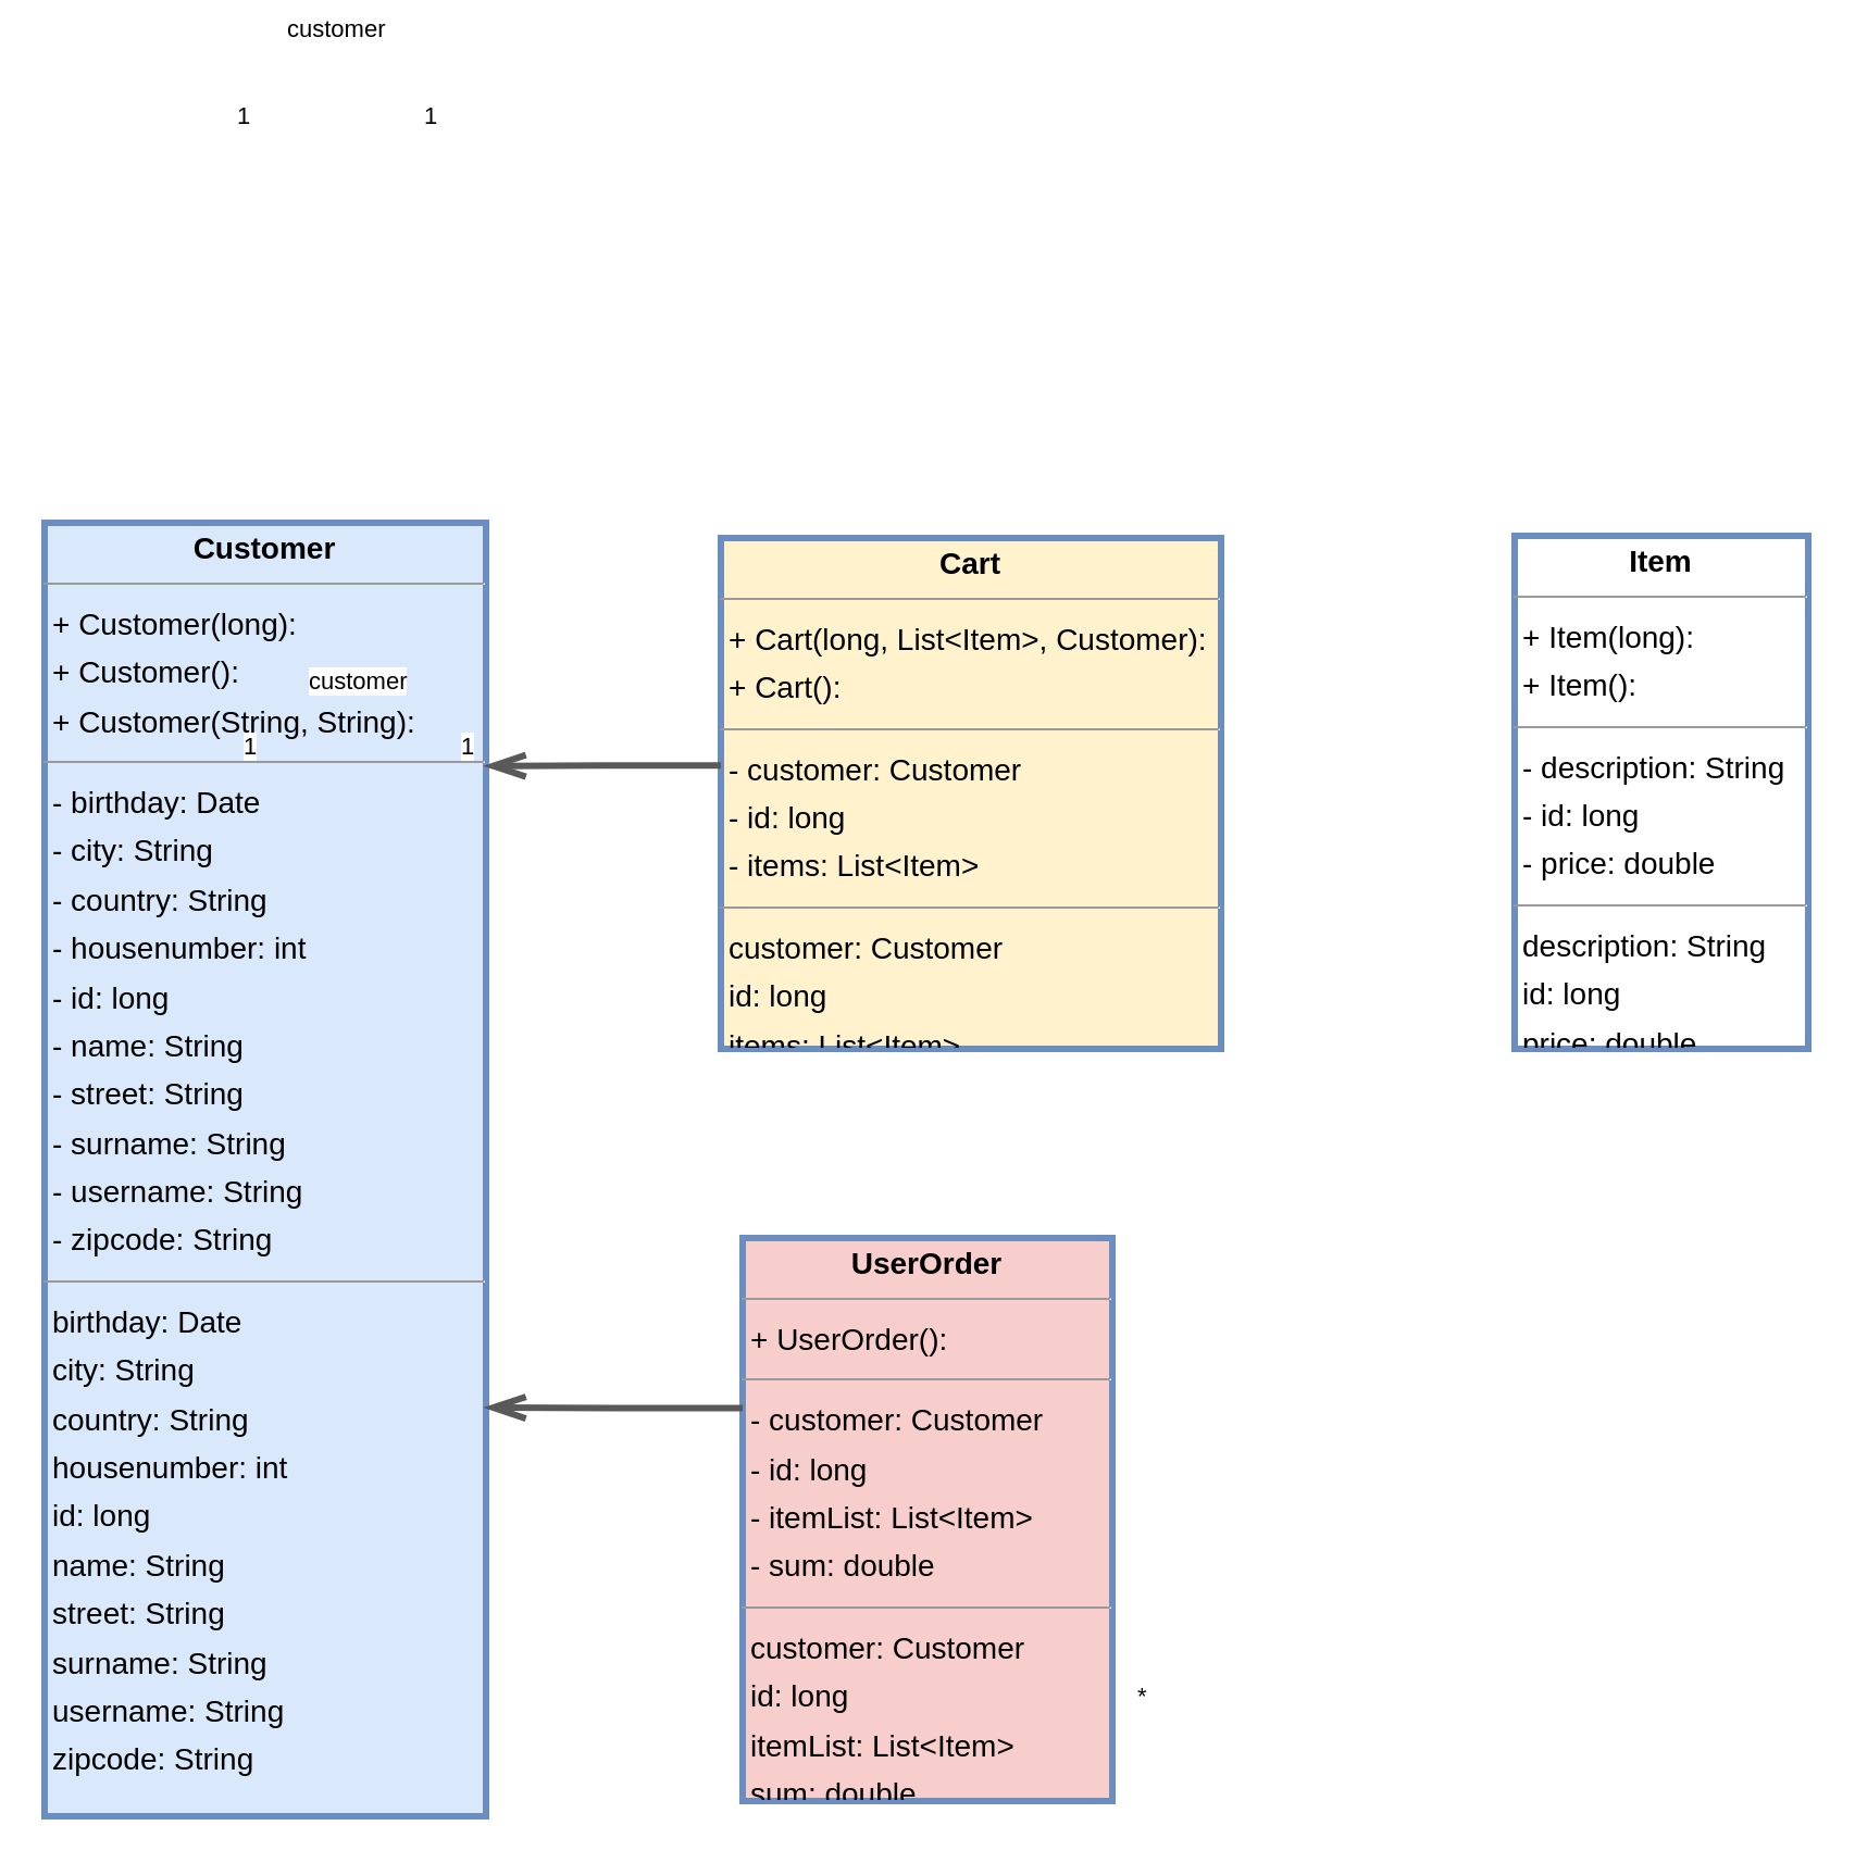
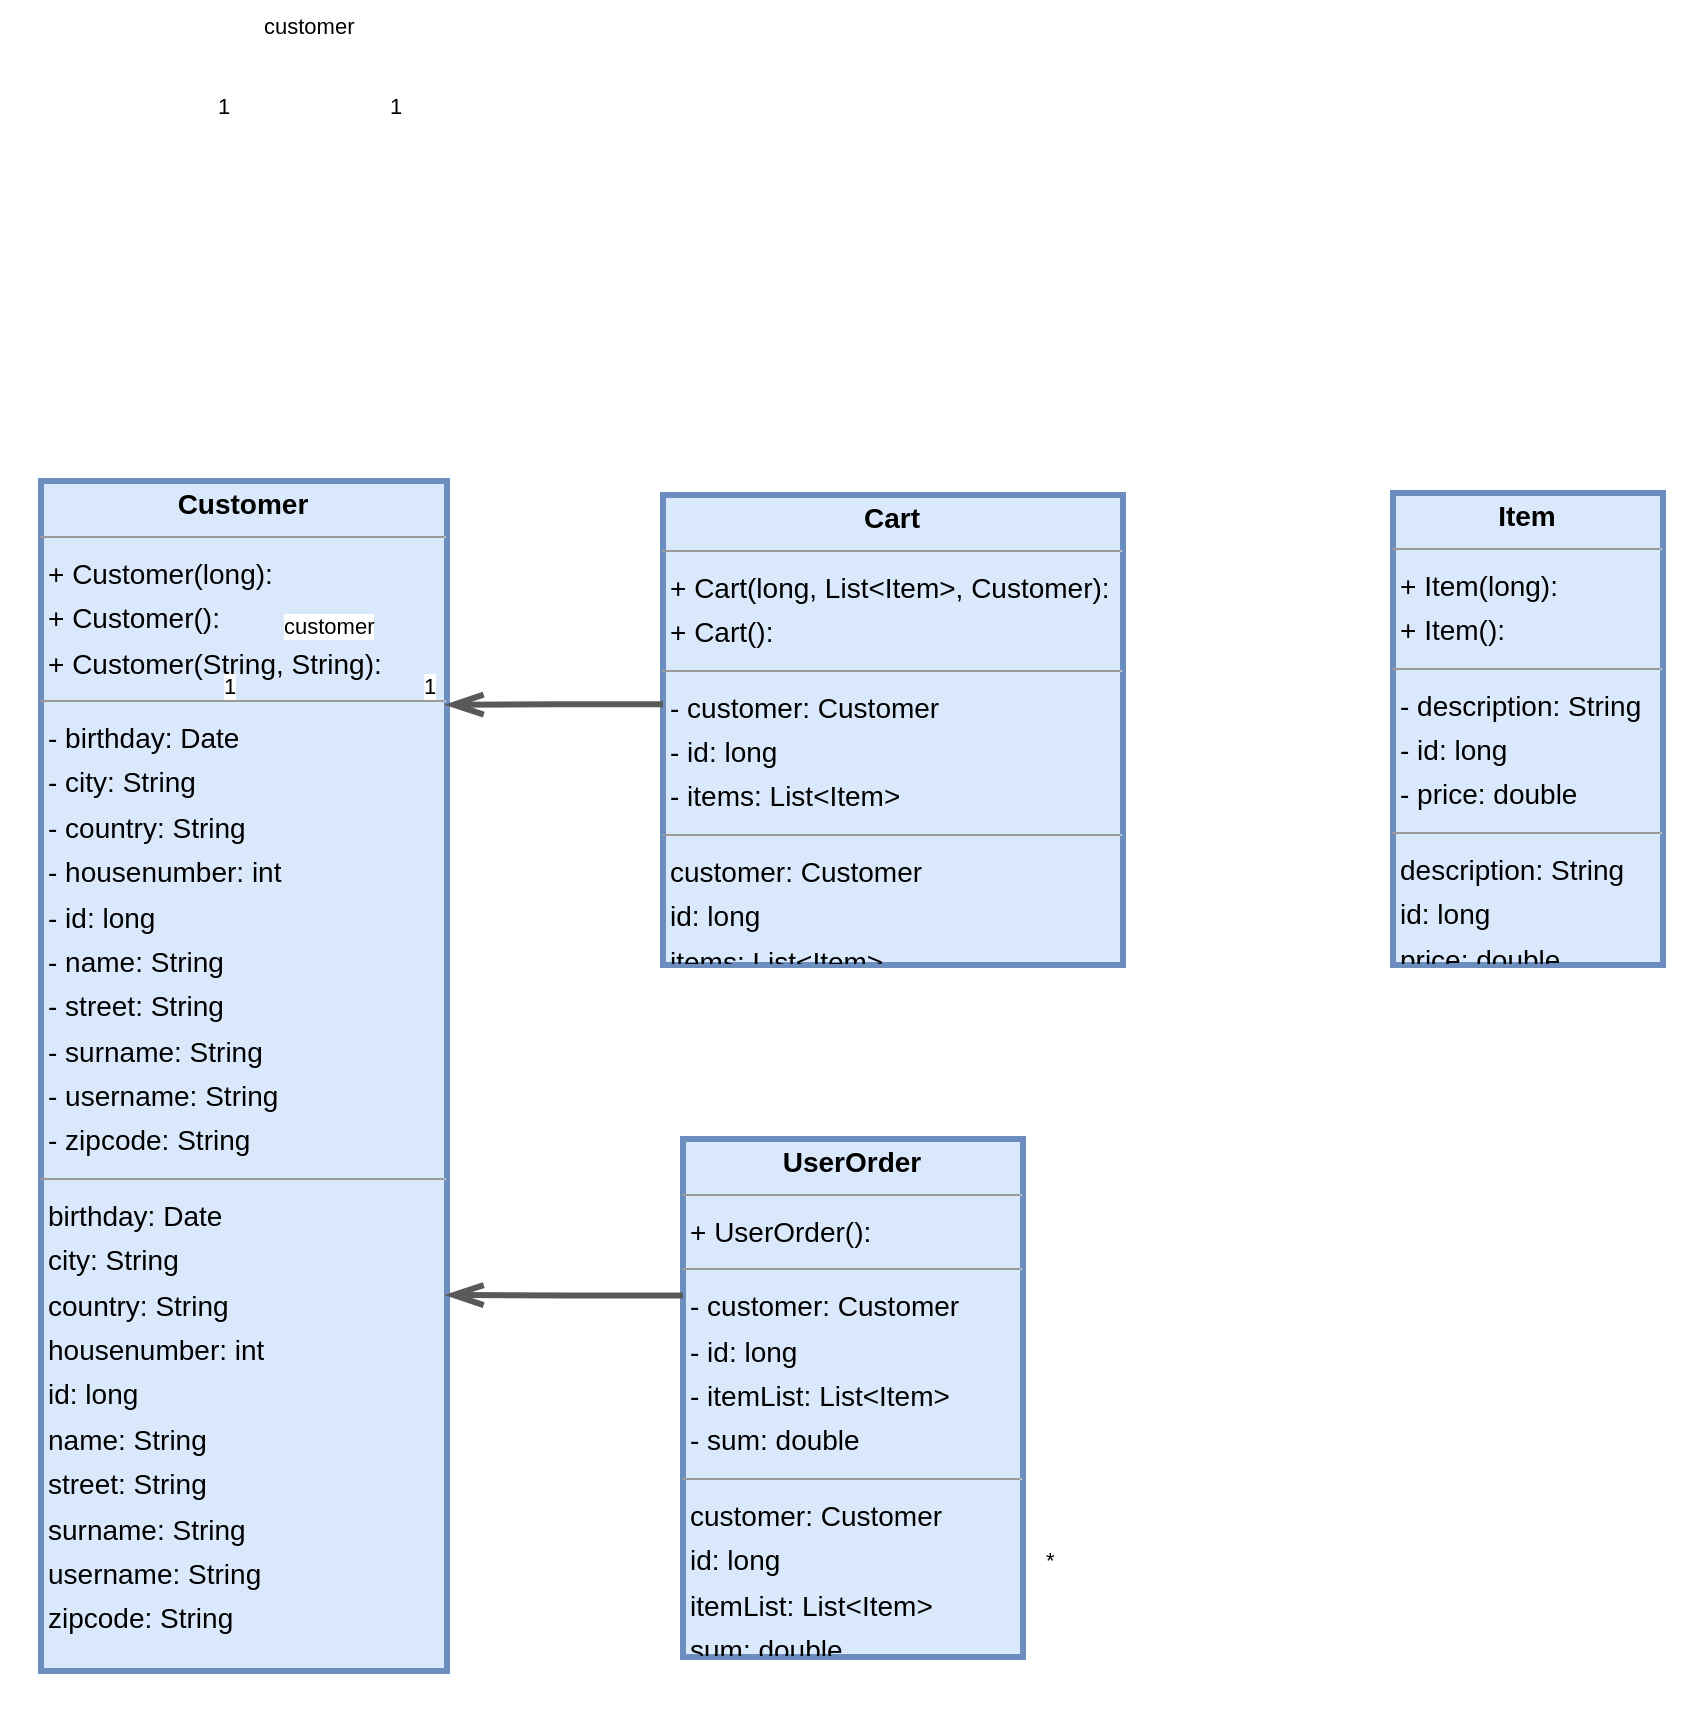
  <mxCell id="0" />
  <mxCell id="1" parent="0" />
- <mxCell id="2" value="&lt;p style=&quot;margin:0px;margin-top:4px;text-align:center;&quot;&gt;&lt;b&gt;Cart&lt;/b&gt;&lt;/p&gt;&lt;hr size=&quot;1&quot;/&gt;&lt;p style=&quot;margin:0 0 0 4px;line-height:1.6;&quot;&gt;+ Cart(long, List&amp;lt;Item&amp;gt;, Customer): &lt;br/&gt;+ Cart(): &lt;/p&gt;&lt;hr size=&quot;1&quot;/&gt;&lt;p style=&quot;margin:0 0 0 4px;line-height:1.6;&quot;&gt;- customer: Customer&lt;br/&gt;- id: long&lt;br/&gt;- items: List&amp;lt;Item&amp;gt;&lt;/p&gt;&lt;hr size=&quot;1&quot;/&gt;&lt;p style=&quot;margin:0 0 0 4px;line-height:1.6;&quot;&gt; customer: Customer&lt;br/&gt; id: long&lt;br/&gt; items: List&amp;lt;Item&amp;gt;&lt;/p&gt;" style="verticalAlign=top;align=left;overflow=fill;fontSize=14;fontFamily=Helvetica;html=1;rounded=0;shadow=0;comic=0;labelBackgroundColor=none;strokeWidth=3;fillColor=#fff2cc;strokeColor=#6c8ebf;" parent="1" vertex="1"><mxGeometry x="331" y="27" width="230" height="235" as="geometry" /></mxCell>
+ <mxCell id="2" value="&lt;p style=&quot;margin:0px;margin-top:4px;text-align:center;&quot;&gt;&lt;b&gt;Cart&lt;/b&gt;&lt;/p&gt;&lt;hr size=&quot;1&quot;/&gt;&lt;p style=&quot;margin:0 0 0 4px;line-height:1.6;&quot;&gt;+ Cart(long, List&amp;lt;Item&amp;gt;, Customer): &lt;br/&gt;+ Cart(): &lt;/p&gt;&lt;hr size=&quot;1&quot;/&gt;&lt;p style=&quot;margin:0 0 0 4px;line-height:1.6;&quot;&gt;- customer: Customer&lt;br/&gt;- id: long&lt;br/&gt;- items: List&amp;lt;Item&amp;gt;&lt;/p&gt;&lt;hr size=&quot;1&quot;/&gt;&lt;p style=&quot;margin:0 0 0 4px;line-height:1.6;&quot;&gt; customer: Customer&lt;br/&gt; id: long&lt;br/&gt; items: List&amp;lt;Item&amp;gt;&lt;/p&gt;" style="verticalAlign=top;align=left;overflow=fill;fontSize=14;fontFamily=Helvetica;html=1;rounded=0;shadow=0;comic=0;labelBackgroundColor=none;strokeWidth=3;fillColor=#dae8fc;strokeColor=#6c8ebf;" parent="1" vertex="1"><mxGeometry x="331" y="27" width="230" height="235" as="geometry" /></mxCell>
  <mxCell id="3" value="&lt;p style=&quot;margin:0px;margin-top:4px;text-align:center;&quot;&gt;&lt;b&gt;Customer&lt;/b&gt;&lt;/p&gt;&lt;hr size=&quot;1&quot;/&gt;&lt;p style=&quot;margin:0 0 0 4px;line-height:1.6;&quot;&gt;+ Customer(long): &lt;br/&gt;+ Customer(): &lt;br/&gt;+ Customer(String, String): &lt;/p&gt;&lt;hr size=&quot;1&quot;/&gt;&lt;p style=&quot;margin:0 0 0 4px;line-height:1.6;&quot;&gt;- birthday: Date&lt;br/&gt;- city: String&lt;br/&gt;- country: String&lt;br/&gt;- housenumber: int&lt;br/&gt;- id: long&lt;br/&gt;- name: String&lt;br/&gt;- street: String&lt;br/&gt;- surname: String&lt;br/&gt;- username: String&lt;br/&gt;- zipcode: String&lt;/p&gt;&lt;hr size=&quot;1&quot;/&gt;&lt;p style=&quot;margin:0 0 0 4px;line-height:1.6;&quot;&gt; birthday: Date&lt;br/&gt; city: String&lt;br/&gt; country: String&lt;br/&gt; housenumber: int&lt;br/&gt; id: long&lt;br/&gt; name: String&lt;br/&gt; street: String&lt;br/&gt; surname: String&lt;br/&gt; username: String&lt;br/&gt; zipcode: String&lt;/p&gt;" style="verticalAlign=top;align=left;overflow=fill;fontSize=14;fontFamily=Helvetica;html=1;rounded=0;shadow=0;comic=0;labelBackgroundColor=none;strokeWidth=3;fillColor=#dae8fc;strokeColor=#6c8ebf;" parent="1" vertex="1"><mxGeometry x="20" y="20" width="203" height="595" as="geometry" /></mxCell>
- <mxCell id="4" value="&lt;p style=&quot;margin:0px;margin-top:4px;text-align:center;&quot;&gt;&lt;b&gt;Item&lt;/b&gt;&lt;/p&gt;&lt;hr size=&quot;1&quot;/&gt;&lt;p style=&quot;margin:0 0 0 4px;line-height:1.6;&quot;&gt;+ Item(long): &lt;br/&gt;+ Item(): &lt;/p&gt;&lt;hr size=&quot;1&quot;/&gt;&lt;p style=&quot;margin:0 0 0 4px;line-height:1.6;&quot;&gt;- description: String&lt;br/&gt;- id: long&lt;br/&gt;- price: double&lt;/p&gt;&lt;hr size=&quot;1&quot;/&gt;&lt;p style=&quot;margin:0 0 0 4px;line-height:1.6;&quot;&gt; description: String&lt;br/&gt; id: long&lt;br/&gt; price: double&lt;/p&gt;" style="verticalAlign=top;align=left;overflow=fill;fontSize=14;fontFamily=Helvetica;html=1;rounded=0;shadow=0;comic=0;labelBackgroundColor=none;strokeWidth=3;fillColor=#ffffff;strokeColor=#6c8ebf;" parent="1" vertex="1"><mxGeometry x="696" y="26" width="135" height="236" as="geometry" /></mxCell>
- <mxCell id="5" value="&lt;p style=&quot;margin:0px;margin-top:4px;text-align:center;&quot;&gt;&lt;b&gt;UserOrder&lt;/b&gt;&lt;/p&gt;&lt;hr size=&quot;1&quot;/&gt;&lt;p style=&quot;margin:0 0 0 4px;line-height:1.6;&quot;&gt;+ UserOrder(): &lt;/p&gt;&lt;hr size=&quot;1&quot;/&gt;&lt;p style=&quot;margin:0 0 0 4px;line-height:1.6;&quot;&gt;- customer: Customer&lt;br/&gt;- id: long&lt;br/&gt;- itemList: List&amp;lt;Item&amp;gt;&lt;br/&gt;- sum: double&lt;/p&gt;&lt;hr size=&quot;1&quot;/&gt;&lt;p style=&quot;margin:0 0 0 4px;line-height:1.6;&quot;&gt; customer: Customer&lt;br/&gt; id: long&lt;br/&gt; itemList: List&amp;lt;Item&amp;gt;&lt;br/&gt; sum: double&lt;/p&gt;" style="verticalAlign=top;align=left;overflow=fill;fontSize=14;fontFamily=Helvetica;html=1;rounded=0;shadow=0;comic=0;labelBackgroundColor=none;strokeWidth=3;fillColor=#f8cecc;strokeColor=#6c8ebf;" parent="1" vertex="1"><mxGeometry x="341" y="349" width="170" height="259" as="geometry" /></mxCell>
+ <mxCell id="4" value="&lt;p style=&quot;margin:0px;margin-top:4px;text-align:center;&quot;&gt;&lt;b&gt;Item&lt;/b&gt;&lt;/p&gt;&lt;hr size=&quot;1&quot;/&gt;&lt;p style=&quot;margin:0 0 0 4px;line-height:1.6;&quot;&gt;+ Item(long): &lt;br/&gt;+ Item(): &lt;/p&gt;&lt;hr size=&quot;1&quot;/&gt;&lt;p style=&quot;margin:0 0 0 4px;line-height:1.6;&quot;&gt;- description: String&lt;br/&gt;- id: long&lt;br/&gt;- price: double&lt;/p&gt;&lt;hr size=&quot;1&quot;/&gt;&lt;p style=&quot;margin:0 0 0 4px;line-height:1.6;&quot;&gt; description: String&lt;br/&gt; id: long&lt;br/&gt; price: double&lt;/p&gt;" style="verticalAlign=top;align=left;overflow=fill;fontSize=14;fontFamily=Helvetica;html=1;rounded=0;shadow=0;comic=0;labelBackgroundColor=none;strokeWidth=3;fillColor=#dae8fc;strokeColor=#6c8ebf;" parent="1" vertex="1"><mxGeometry x="696" y="26" width="135" height="236" as="geometry" /></mxCell>
+ <mxCell id="5" value="&lt;p style=&quot;margin:0px;margin-top:4px;text-align:center;&quot;&gt;&lt;b&gt;UserOrder&lt;/b&gt;&lt;/p&gt;&lt;hr size=&quot;1&quot;/&gt;&lt;p style=&quot;margin:0 0 0 4px;line-height:1.6;&quot;&gt;+ UserOrder(): &lt;/p&gt;&lt;hr size=&quot;1&quot;/&gt;&lt;p style=&quot;margin:0 0 0 4px;line-height:1.6;&quot;&gt;- customer: Customer&lt;br/&gt;- id: long&lt;br/&gt;- itemList: List&amp;lt;Item&amp;gt;&lt;br/&gt;- sum: double&lt;/p&gt;&lt;hr size=&quot;1&quot;/&gt;&lt;p style=&quot;margin:0 0 0 4px;line-height:1.6;&quot;&gt; customer: Customer&lt;br/&gt; id: long&lt;br/&gt; itemList: List&amp;lt;Item&amp;gt;&lt;br/&gt; sum: double&lt;/p&gt;" style="verticalAlign=top;align=left;overflow=fill;fontSize=14;fontFamily=Helvetica;html=1;rounded=0;shadow=0;comic=0;labelBackgroundColor=none;strokeWidth=3;fillColor=#dae8fc;strokeColor=#6c8ebf;" parent="1" vertex="1"><mxGeometry x="341" y="349" width="170" height="259" as="geometry" /></mxCell>
  <mxCell id="6" value="" style="html=1;rounded=0;edgeStyle=orthogonalEdgeStyle;dashed=0;startArrow=diamondThinstartSize=12;endArrow=openThin;endSize=12;strokeColor=#595959;exitX=0.000;exitY=0.445;exitDx=0;exitDy=0;entryX=1.000;entryY=0.188;entryDx=0;entryDy=0;strokeWidth=3;" parent="1" source="2" target="3" edge="1"><mxGeometry width="50" height="50" relative="1" as="geometry"><Array as="points" /></mxGeometry></mxCell>
  <mxCell id="7" value="1" style="edgeLabel;resizable=0;html=1;align=left;verticalAlign=top;strokeColor=default;rounded=0;" parent="6" vertex="1" connectable="0"><mxGeometry x="193" y="-180" as="geometry" /></mxCell>
  <mxCell id="8" value="1" style="edgeLabel;resizable=0;html=1;align=left;verticalAlign=top;strokeColor=default;rounded=0;" parent="6" vertex="1" connectable="0"><mxGeometry x="107" y="-180" as="geometry" /></mxCell>
  <mxCell id="9" value="customer" style="edgeLabel;resizable=0;html=1;align=left;verticalAlign=top;strokeColor=default;rounded=0;" parent="6" vertex="1" connectable="0"><mxGeometry x="130" y="-220" as="geometry" /></mxCell>
  <mxCell id="10" value="" style="html=1;rounded=0;edgeStyle=orthogonalEdgeStyle;dashed=0;startArrow=diamondThinstartSize=12;endArrow=openThin;endSize=12;strokeColor=#595959;exitX=0.000;exitY=0.302;exitDx=0;exitDy=0;entryX=1.000;entryY=0.684;entryDx=0;entryDy=0;strokeWidth=3;" parent="1" source="5" target="3" edge="1"><mxGeometry width="50" height="50" relative="1" as="geometry"><Array as="points" /></mxGeometry></mxCell>
  <mxCell id="11" value="1" style="edgeLabel;resizable=0;html=1;align=left;verticalAlign=top;strokeColor=default;rounded=0;" parent="10" vertex="1" connectable="0"><mxGeometry x="210" y="110" as="geometry" /></mxCell>
  <mxCell id="12" value="1" style="edgeLabel;resizable=0;html=1;align=left;verticalAlign=top;strokeColor=default;rounded=0;" parent="10" vertex="1" connectable="0"><mxGeometry x="110" y="110" as="geometry" /></mxCell>
  <mxCell id="13" value="customer" style="edgeLabel;resizable=0;html=1;align=left;verticalAlign=top;strokeColor=default;rounded=0;" parent="10" vertex="1" connectable="0"><mxGeometry x="140" y="80" as="geometry" /></mxCell>
  <mxCell id="14" value="*" style="edgeLabel;resizable=0;html=1;align=left;verticalAlign=top;strokeColor=default;rounded=0;" parent="1" vertex="1" connectable="0"><mxGeometry x="521" y="547" as="geometry" /></mxCell>
